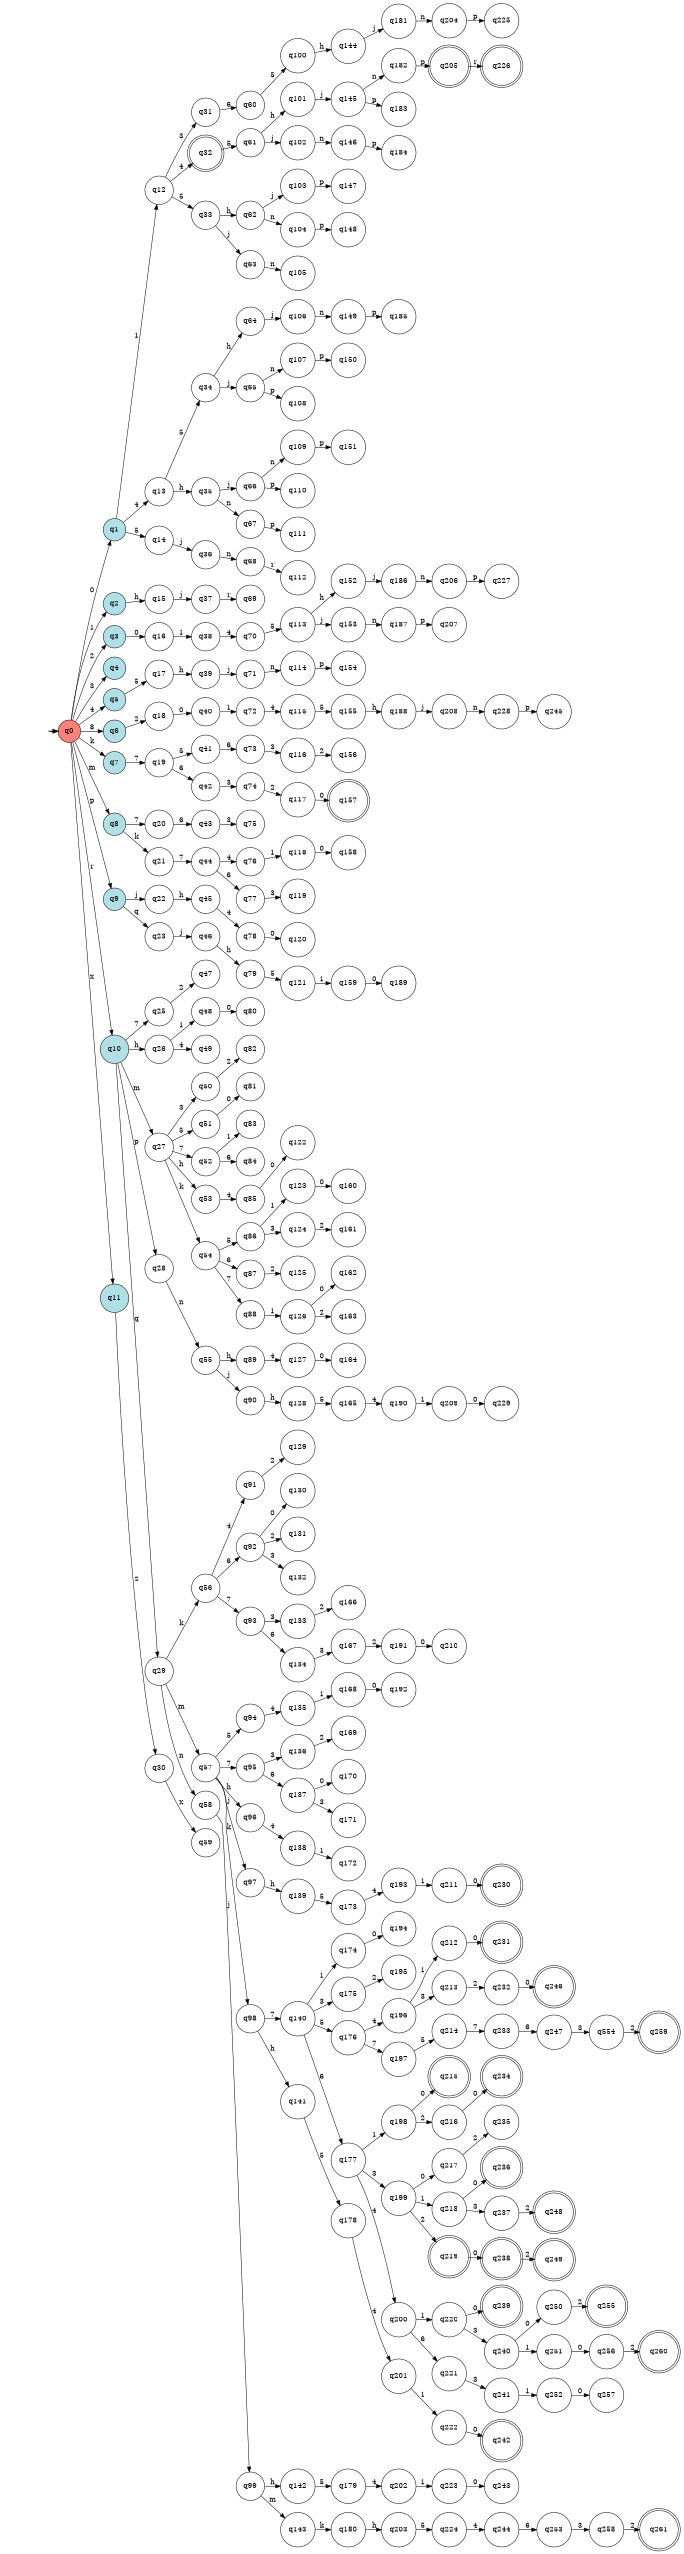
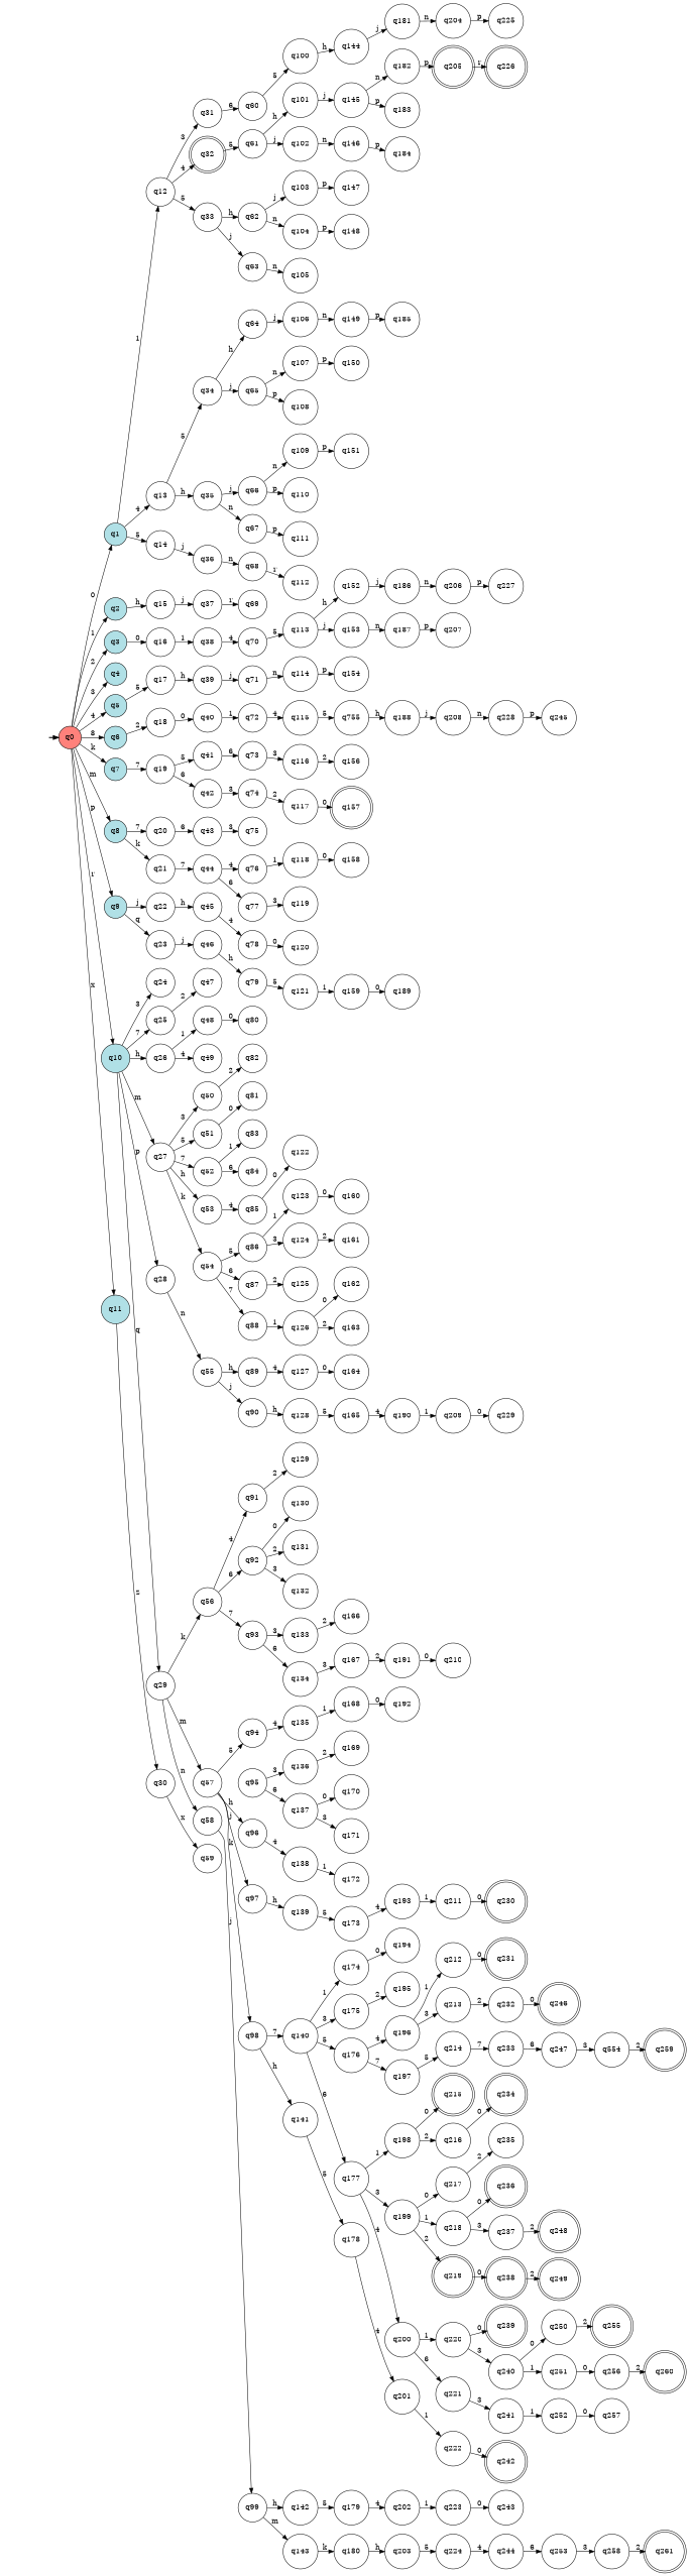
  digraph {
    rankdir=LR
    node [shape=circle style=filled color=black fillcolor=white]
    __start0 [height=0 shape=none style=invis width=0 color="" fillcolor=""]
    n2 [fillcolor="#ff817b" label=q0]
    n3 [fillcolor=powderblue label=q1]
    n4 [fillcolor=powderblue label=q2]
    n5 [fillcolor=powderblue label=q3]
    n6 [fillcolor=powderblue label=q4]
    n7 [fillcolor=powderblue label=q5]
    n8 [fillcolor=powderblue label=q6]
    n9 [fillcolor=powderblue label=q7]
    n10 [fillcolor=powderblue label=q8]
    n11 [fillcolor=powderblue label=q9]
    n12 [fillcolor=powderblue label=q10]
    n13 [fillcolor=powderblue label=q11]
    n14 [label=q12]
    n15 [label=q13]
    n16 [label=q14]
    n17 [label=q15]
    n18 [label=q16]
    n19 [label=q17]
    n20 [label=q18]
    n21 [label=q19]
    n22 [label=q20]
    n23 [label=q21]
    n24 [label=q22]
    n25 [label=q23]
+   n26 [label=q24]
    n27 [label=q25]
    n28 [label=q26]
    n29 [label=q27]
    n30 [label=q28]
    n31 [label=q29]
    n32 [label=q30]
    n33 [label=q31]
    n34 [label=q32 shape=doublecircle style="rounded,filled"]
    n35 [label=q33]
    n36 [label=q34]
    n37 [label=q35]
    n38 [label=q36]
    n39 [label=q37]
    n40 [label=q38]
    n41 [label=q39]
    n42 [label=q40]
    n43 [label=q41]
    n44 [label=q42]
    n45 [label=q43]
    n46 [label=q44]
    n47 [label=q45]
    n48 [label=q46]
    n49 [label=q47]
    n50 [label=q48]
    n51 [label=q49]
    n52 [label=q50]
    n53 [label=q51]
    n54 [label=q52]
    n55 [label=q53]
    n56 [label=q54]
    n57 [label=q55]
    n58 [label=q56]
    n59 [label=q57]
    n60 [label=q58]
    n61 [label=q59]
    n62 [label=q60]
    n63 [label=q61]
    n64 [label=q62]
    n65 [label=q63]
    n66 [label=q64]
    n67 [label=q65]
    n68 [label=q66]
    n69 [label=q67]
    n70 [label=q68]
    n71 [label=q69]
    n72 [label=q70]
    n73 [label=q71]
    n74 [label=q72]
    n75 [label=q73]
    n76 [label=q74]
    n77 [label=q75]
    n78 [label=q76]
    n79 [label=q77]
    n80 [label=q78]
    n81 [label=q79]
    n82 [label=q80]
    n83 [label=q82]
    n84 [label=q81]
    n85 [label=q83]
    n86 [label=q84]
    n87 [label=q85]
    n88 [label=q86]
    n89 [label=q87]
    n90 [label=q88]
    n91 [label=q89]
    n92 [label=q90]
    n93 [label=q91]
    n94 [label=q92]
    n95 [label=q93]
    n96 [label=q94]
    n97 [label=q95]
    n98 [label=q96]
    n99 [label=q97]
    n100 [label=q98]
    n101 [label=q99]
    n102 [label=q100]
    n103 [label=q101]
    n104 [label=q102]
    n105 [label=q103]
    n106 [label=q104]
    n107 [label=q105]
    n108 [label=q106]
    n109 [label=q107]
    n110 [label=q108]
    n111 [label=q109]
    n112 [label=q110]
    n113 [label=q111]
    n114 [label=q112]
    n115 [label=q113]
    n116 [label=q114]
    n117 [label=q115]
    n118 [label=q116]
    n119 [label=q117]
    n120 [label=q118]
    n121 [label=q119]
    n122 [label=q120]
    n123 [label=q121]
    n124 [label=q122]
    n125 [label=q123]
    n126 [label=q124]
    n127 [label=q125]
    n128 [label=q126]
    n129 [label=q127]
    n130 [label=q128]
    n131 [label=q129]
    n132 [label=q130]
    n133 [label=q131]
    n134 [label=q132]
    n135 [label=q133]
    n136 [label=q134]
    n137 [label=q135]
    n138 [label=q136]
    n139 [label=q137]
    n140 [label=q138]
    n141 [label=q139]
    n142 [label=q140]
    n143 [label=q141]
    n144 [label=q142]
    n145 [label=q143]
    n146 [label=q144]
    n147 [label=q145]
    n148 [label=q146]
    n149 [label=q147]
    n150 [label=q148]
    n151 [label=q149]
    n152 [label=q150]
    n153 [label=q151]
    n154 [label=q152]
    n155 [label=q153]
    n156 [label=q154]
-   n157 [label=q155]
+   n157 [label=q755]
    n158 [label=q156]
    n159 [label=q157 shape=doublecircle style="rounded,filled"]
    n160 [label=q158]
    n161 [label=q159]
    n162 [label=q160]
    n163 [label=q161]
    n164 [label=q162]
    n165 [label=q163]
    n166 [label=q164]
    n167 [label=q165]
    n168 [label=q166]
    n169 [label=q167]
    n170 [label=q168]
    n171 [label=q169]
    n172 [label=q170]
    n173 [label=q171]
    n174 [label=q172]
    n175 [label=q173]
    n176 [label=q174]
    n177 [label=q175]
    n178 [label=q176]
    n179 [label=q177]
    n180 [label=q178]
    n181 [label=q179]
    n182 [label=q180]
    n183 [label=q181]
    n184 [label=q182]
    n185 [label=q183]
    n186 [label=q184]
    n187 [label=q185]
    n188 [label=q186]
    n189 [label=q187]
    n190 [label=q188]
    n191 [label=q189]
    n192 [label=q190]
    n193 [label=q191]
    n194 [label=q192]
    n195 [label=q193]
    n196 [label=q194]
    n197 [label=q195]
    n198 [label=q196]
    n199 [label=q197]
    n200 [label=q198]
    n201 [label=q199]
    n202 [label=q200]
    n203 [label=q201]
    n204 [label=q202]
    n205 [label=q203]
    n206 [label=q204]
    n207 [label=q205 shape=doublecircle style="rounded,filled"]
    n208 [label=q206]
    n209 [label=q207]
    n210 [label=q208]
    n211 [label=q209]
    n212 [label=q210]
    n213 [label=q211]
    n214 [label=q212]
    n215 [label=q213]
    n216 [label=q214]
    n217 [label=q215 shape=doublecircle style="rounded,filled"]
    n218 [label=q216]
    n219 [label=q217]
    n220 [label=q218]
    n221 [label=q219 shape=doublecircle style="rounded,filled"]
    n222 [label=q220]
    n223 [label=q221]
    n224 [label=q222]
    n225 [label=q223]
    n226 [label=q224]
    n227 [label=q225]
    n228 [label=q226 shape=doublecircle style="rounded,filled"]
    n229 [label=q227]
    n230 [label=q228]
    n231 [label=q229]
    n232 [label=q230 shape=doublecircle style="rounded,filled"]
    n233 [label=q231 shape=doublecircle style="rounded,filled"]
    n234 [label=q232]
    n235 [label=q233]
    n236 [label=q234 shape=doublecircle style="rounded,filled"]
    n237 [label=q235]
    n238 [label=q236 shape=doublecircle style="rounded,filled"]
    n239 [label=q237]
    n240 [label=q238 shape=doublecircle style="rounded,filled"]
    n241 [label=q239 shape=doublecircle style="rounded,filled"]
    n242 [label=q240]
    n243 [label=q241]
    n244 [label=q242 shape=doublecircle style="rounded,filled"]
    n245 [label=q243]
    n246 [label=q244]
    n247 [label=q245]
    n248 [label=q246 shape=doublecircle style="rounded,filled"]
    n249 [label=q247]
    n250 [label=q248 shape=doublecircle style="rounded,filled"]
    n251 [label=q249 shape=doublecircle style="rounded,filled"]
    n252 [label=q250]
    n253 [label=q251]
    n254 [label=q252]
    n255 [label=q253]
    n256 [label=q554]
    n257 [label=q255 shape=doublecircle style="rounded,filled"]
    n258 [label=q256]
    n259 [label=q257]
    n260 [label=q258]
    n261 [label=q259 shape=doublecircle style="rounded,filled"]
    n262 [label=q260 shape=doublecircle style="rounded,filled"]
    n263 [label=q261 shape=doublecircle style="rounded,filled"]
    subgraph cluster_1 {
      nodesep=0.15
      ranksep=0.15
      style=invis
      __start0
      n2
    }
    __start0 -> n2 [penwidth=2]
    n2 -> n3 [label=0]
    n2 -> n4 [label=1]
    n2 -> n5 [label=2]
    n2 -> n6 [label=3]
    n2 -> n7 [label=4]
    n2 -> n8 [label=8]
    n2 -> n9 [label=k]
    n2 -> n10 [label=m]
    n2 -> n11 [label=p]
    n2 -> n12 [label=r]
    n2 -> n13 [label=x]
    n3 -> n14 [label=1]
    n3 -> n15 [label=4]
    n3 -> n16 [label=5]
    n4 -> n17 [label=h]
    n5 -> n18 [label=0]
    n7 -> n19 [label=5]
    n8 -> n20 [label=2]
    n9 -> n21 [label=7]
    n10 -> n22 [label=7]
    n10 -> n23 [label=k]
    n11 -> n24 [label=j]
    n11 -> n25 [label=q]
+   n12 -> n26 [label=3]
    n12 -> n27 [label=7]
    n12 -> n28 [label=h]
    n12 -> n29 [label=m]
    n12 -> n30 [label=p]
    n12 -> n31 [label=q]
    n13 -> n32 [label=z]
    n14 -> n33 [label=3]
    n14 -> n34 [label=4]
    n14 -> n35 [label=5]
    n15 -> n36 [label=5]
    n15 -> n37 [label=h]
    n16 -> n38 [label=j]
    n17 -> n39 [label=j]
    n18 -> n40 [label=1]
    n19 -> n41 [label=h]
    n20 -> n42 [label=0]
    n21 -> n43 [label=5]
    n21 -> n44 [label=6]
    n22 -> n45 [label=6]
    n23 -> n46 [label=7]
    n24 -> n47 [label=h]
    n25 -> n48 [label=j]
    n27 -> n49 [label=2]
    n28 -> n50 [label=1]
    n28 -> n51 [label=4]
    n29 -> n52 [label=3]
    n29 -> n53 [label=5]
    n29 -> n54 [label=7]
    n29 -> n55 [label=h]
    n29 -> n56 [label=k]
    n30 -> n57 [label=n]
    n31 -> n58 [label=k]
    n31 -> n59 [label=m]
    n31 -> n60 [label=n]
    n32 -> n61 [label=x]
    n33 -> n62 [label=6]
    n34 -> n63 [label=5]
    n35 -> n64 [label=h]
    n35 -> n65 [label=j]
    n36 -> n66 [label=h]
    n36 -> n67 [label=j]
    n37 -> n68 [label=j]
    n37 -> n69 [label=n]
    n38 -> n70 [label=n]
    n39 -> n71 [label=r]
    n40 -> n72 [label=4]
    n41 -> n73 [label=j]
    n42 -> n74 [label=1]
    n43 -> n75 [label=6]
    n44 -> n76 [label=3]
    n45 -> n77 [label=3]
    n46 -> n78 [label=4]
    n46 -> n79 [label=6]
    n47 -> n80 [label=4]
    n48 -> n81 [label=h]
    n50 -> n82 [label=0]
    n52 -> n83 [label=2]
    n53 -> n84 [label=0]
    n54 -> n85 [label=1]
    n54 -> n86 [label=6]
    n55 -> n87 [label=4]
    n56 -> n88 [label=5]
    n56 -> n89 [label=6]
    n56 -> n90 [label=7]
    n57 -> n91 [label=h]
    n57 -> n92 [label=j]
    n58 -> n93 [label=4]
    n58 -> n94 [label=6]
    n58 -> n95 [label=7]
    n59 -> n96 [label=5]
-   n59 -> n97 [label=7]
    n59 -> n98 [label=h]
    n59 -> n99 [label=j]
    n59 -> n100 [label=k]
    n60 -> n101 [label=j]
    n62 -> n102 [label=5]
    n63 -> n103 [label=h]
    n63 -> n104 [label=j]
    n64 -> n105 [label=j]
    n64 -> n106 [label=n]
    n65 -> n107 [label=n]
    n66 -> n108 [label=j]
    n67 -> n109 [label=n]
    n67 -> n110 [label=p]
    n68 -> n111 [label=n]
    n68 -> n112 [label=p]
    n69 -> n113 [label=p]
    n70 -> n114 [label=r]
    n72 -> n115 [label=5]
    n73 -> n116 [label=n]
    n74 -> n117 [label=4]
    n75 -> n118 [label=3]
    n76 -> n119 [label=2]
    n78 -> n120 [label=1]
    n79 -> n121 [label=3]
    n80 -> n122 [label=0]
    n81 -> n123 [label=5]
    n87 -> n124 [label=0]
    n88 -> n125 [label=1]
    n88 -> n126 [label=3]
    n89 -> n127 [label=2]
    n90 -> n128 [label=1]
    n91 -> n129 [label=4]
    n92 -> n130 [label=h]
    n93 -> n131 [label=2]
    n94 -> n132 [label=0]
    n94 -> n133 [label=2]
    n94 -> n134 [label=3]
    n95 -> n135 [label=3]
    n95 -> n136 [label=6]
    n96 -> n137 [label=4]
    n97 -> n138 [label=3]
    n97 -> n139 [label=6]
    n98 -> n140 [label=4]
    n99 -> n141 [label=h]
    n100 -> n142 [label=7]
    n100 -> n143 [label=h]
    n101 -> n144 [label=h]
    n101 -> n145 [label=m]
    n102 -> n146 [label=h]
    n103 -> n147 [label=j]
    n104 -> n148 [label=n]
    n105 -> n149 [label=p]
    n106 -> n150 [label=p]
    n108 -> n151 [label=n]
    n109 -> n152 [label=p]
    n111 -> n153 [label=p]
    n115 -> n154 [label=h]
    n115 -> n155 [label=j]
    n116 -> n156 [label=p]
    n117 -> n157 [label=5]
    n118 -> n158 [label=2]
    n119 -> n159 [label=0]
    n120 -> n160 [label=0]
    n123 -> n161 [label=1]
    n125 -> n162 [label=0]
    n126 -> n163 [label=2]
    n128 -> n164 [label=0]
    n128 -> n165 [label=2]
    n129 -> n166 [label=0]
    n130 -> n167 [label=5]
    n135 -> n168 [label=2]
    n136 -> n169 [label=3]
    n137 -> n170 [label=1]
    n138 -> n171 [label=2]
    n139 -> n172 [label=0]
    n139 -> n173 [label=3]
    n140 -> n174 [label=1]
    n141 -> n175 [label=5]
    n142 -> n176 [label=1]
    n142 -> n177 [label=3]
    n142 -> n178 [label=5]
    n142 -> n179 [label=6]
    n143 -> n180 [label=5]
    n144 -> n181 [label=5]
    n145 -> n182 [label=k]
    n146 -> n183 [label=j]
    n147 -> n184 [label=n]
    n147 -> n185 [label=p]
    n148 -> n186 [label=p]
    n151 -> n187 [label=p]
    n154 -> n188 [label=j]
    n155 -> n189 [label=n]
    n157 -> n190 [label=h]
    n161 -> n191 [label=0]
    n167 -> n192 [label=4]
    n169 -> n193 [label=2]
    n170 -> n194 [label=0]
    n175 -> n195 [label=4]
    n176 -> n196 [label=0]
    n177 -> n197 [label=2]
    n178 -> n198 [label=4]
    n178 -> n199 [label=7]
    n179 -> n200 [label=1]
    n179 -> n201 [label=3]
    n179 -> n202 [label=4]
    n180 -> n203 [label=4]
    n181 -> n204 [label=4]
    n182 -> n205 [label=h]
    n183 -> n206 [label=n]
    n184 -> n207 [label=p]
    n188 -> n208 [label=n]
    n189 -> n209 [label=p]
    n190 -> n210 [label=j]
    n192 -> n211 [label=1]
    n193 -> n212 [label=0]
    n195 -> n213 [label=1]
    n198 -> n214 [label=1]
    n198 -> n215 [label=3]
    n199 -> n216 [label=5]
    n200 -> n217 [label=0]
    n200 -> n218 [label=2]
    n201 -> n219 [label=0]
    n201 -> n220 [label=1]
    n201 -> n221 [label=2]
    n202 -> n222 [label=1]
    n202 -> n223 [label=6]
    n203 -> n224 [label=1]
    n204 -> n225 [label=1]
    n205 -> n226 [label=5]
    n206 -> n227 [label=p]
    n207 -> n228 [label=r]
    n208 -> n229 [label=p]
    n210 -> n230 [label=n]
    n211 -> n231 [label=0]
    n213 -> n232 [label=0]
    n214 -> n233 [label=0]
    n215 -> n234 [label=2]
    n216 -> n235 [label=7]
    n218 -> n236 [label=0]
    n219 -> n237 [label=2]
    n220 -> n238 [label=0]
    n220 -> n239 [label=3]
    n221 -> n240 [label=0]
    n222 -> n241 [label=0]
    n222 -> n242 [label=3]
    n223 -> n243 [label=3]
    n224 -> n244 [label=0]
    n225 -> n245 [label=0]
    n226 -> n246 [label=4]
    n230 -> n247 [label=p]
    n234 -> n248 [label=0]
    n235 -> n249 [label=6]
    n239 -> n250 [label=2]
    n240 -> n251 [label=2]
    n242 -> n252 [label=0]
    n242 -> n253 [label=1]
    n243 -> n254 [label=1]
    n246 -> n255 [label=6]
    n249 -> n256 [label=3]
    n252 -> n257 [label=2]
    n253 -> n258 [label=0]
    n254 -> n259 [label=0]
    n255 -> n260 [label=3]
    n256 -> n261 [label=2]
    n258 -> n262 [label=2]
    n260 -> n263 [label=2]
  }
